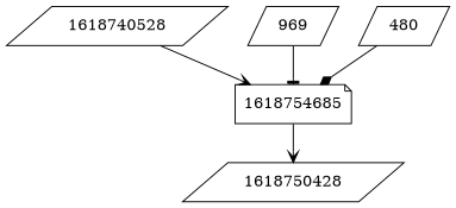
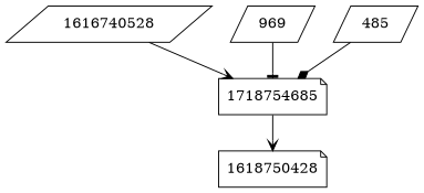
  strict digraph {
    node [shape=parallelogram]
    edge [arrowhead=vee]
-   1618754685 [shape=note]
-   1618740528
-   1618750428
+   1618754685 [shape=note label=1718754685]
+   1618740528 [label=1616740528]
+   1618750428 [shape=note]
    n4 [label=969]
-   485 [label=480]
+   485
    1618754685 -> 1618750428
    1618740528 -> 1618754685
    n4 -> 1618754685 [arrowhead=tee]
    485 -> 1618754685 [arrowhead=diamond]
  }
